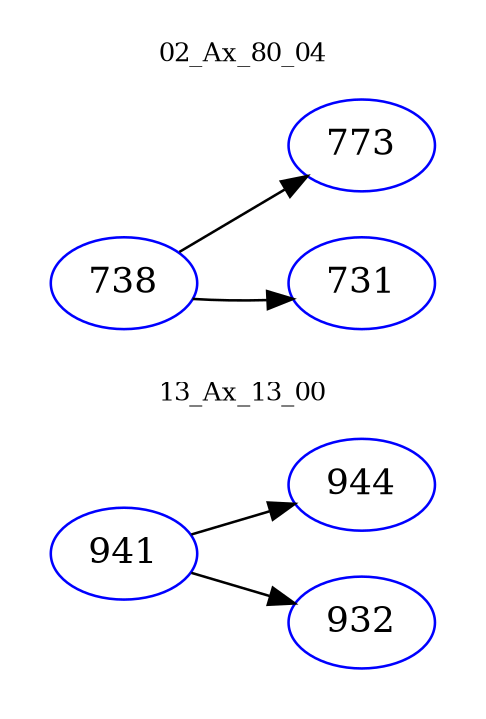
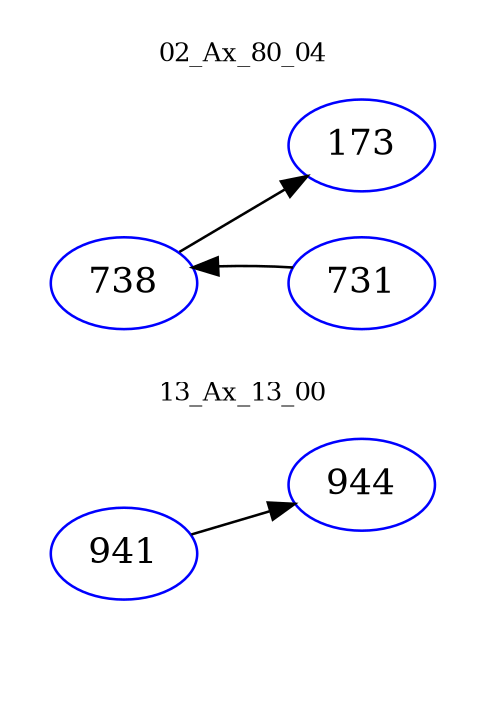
  digraph {
    fontname="DejaVu Serif"
    rankdir=LR
    node [color=blue fontname="DejaVu Serif"]
    edge [color=black fontname="DejaVu Serif"]
    n1 [label=941]
-   n2 [label=932]
    n3 [label=944]
    n4 [label=738]
    n5 [label=731]
-   n6 [label=773]
+   n6 [label=173]
    subgraph cluster_1 {
      color=white
      fontsize=10
      label="13_Ax_13_00"
      n1
-     n2
      n3
    }
    subgraph cluster_2 {
      color=white
      fontsize=10
      label="02_Ax_80_04"
      n4
      n5
      n6
    }
-   n1 -> n2
    n1 -> n3
-   n4 -> n5
+   n5 -> n4
    n4 -> n6
  }
